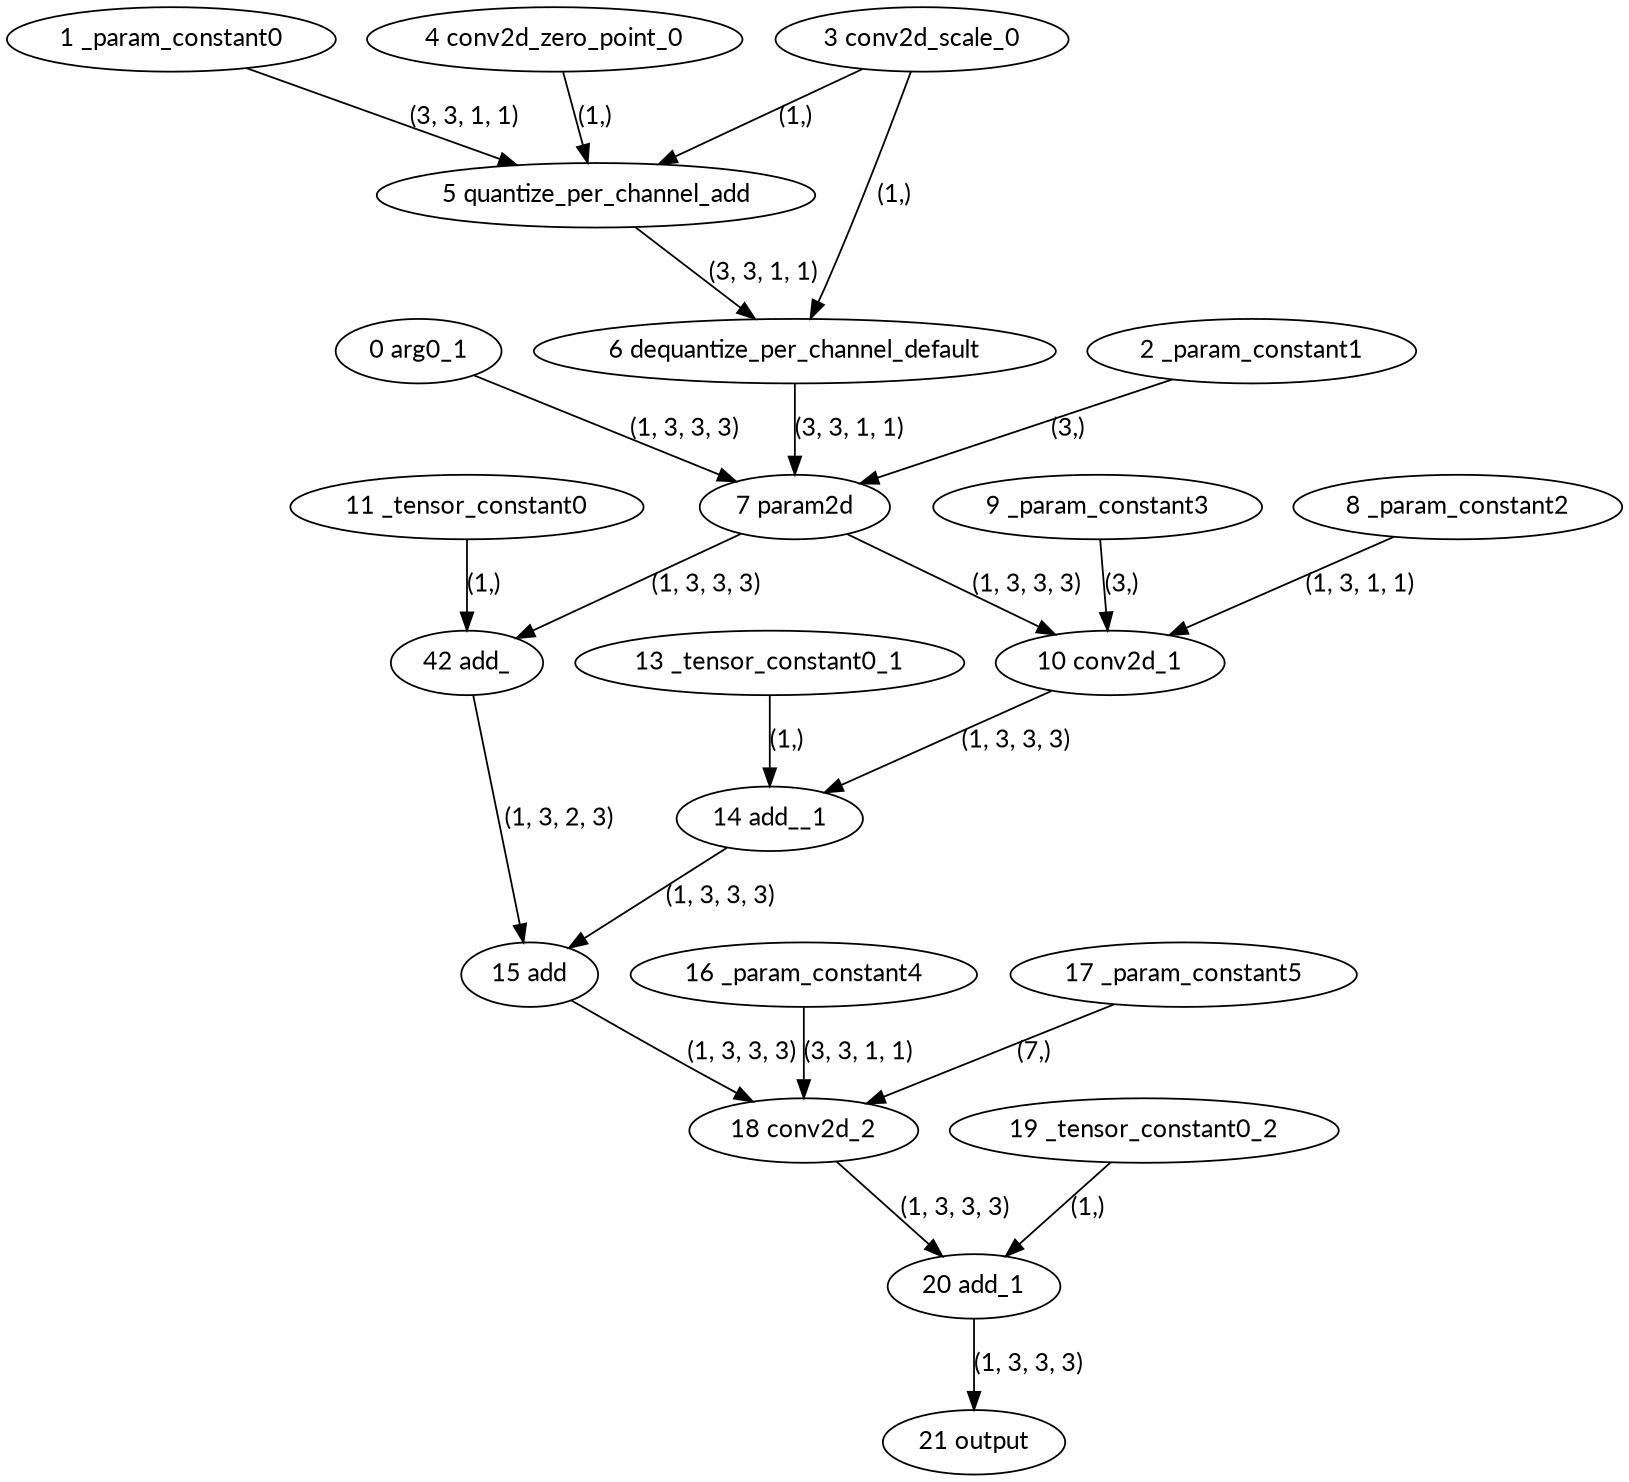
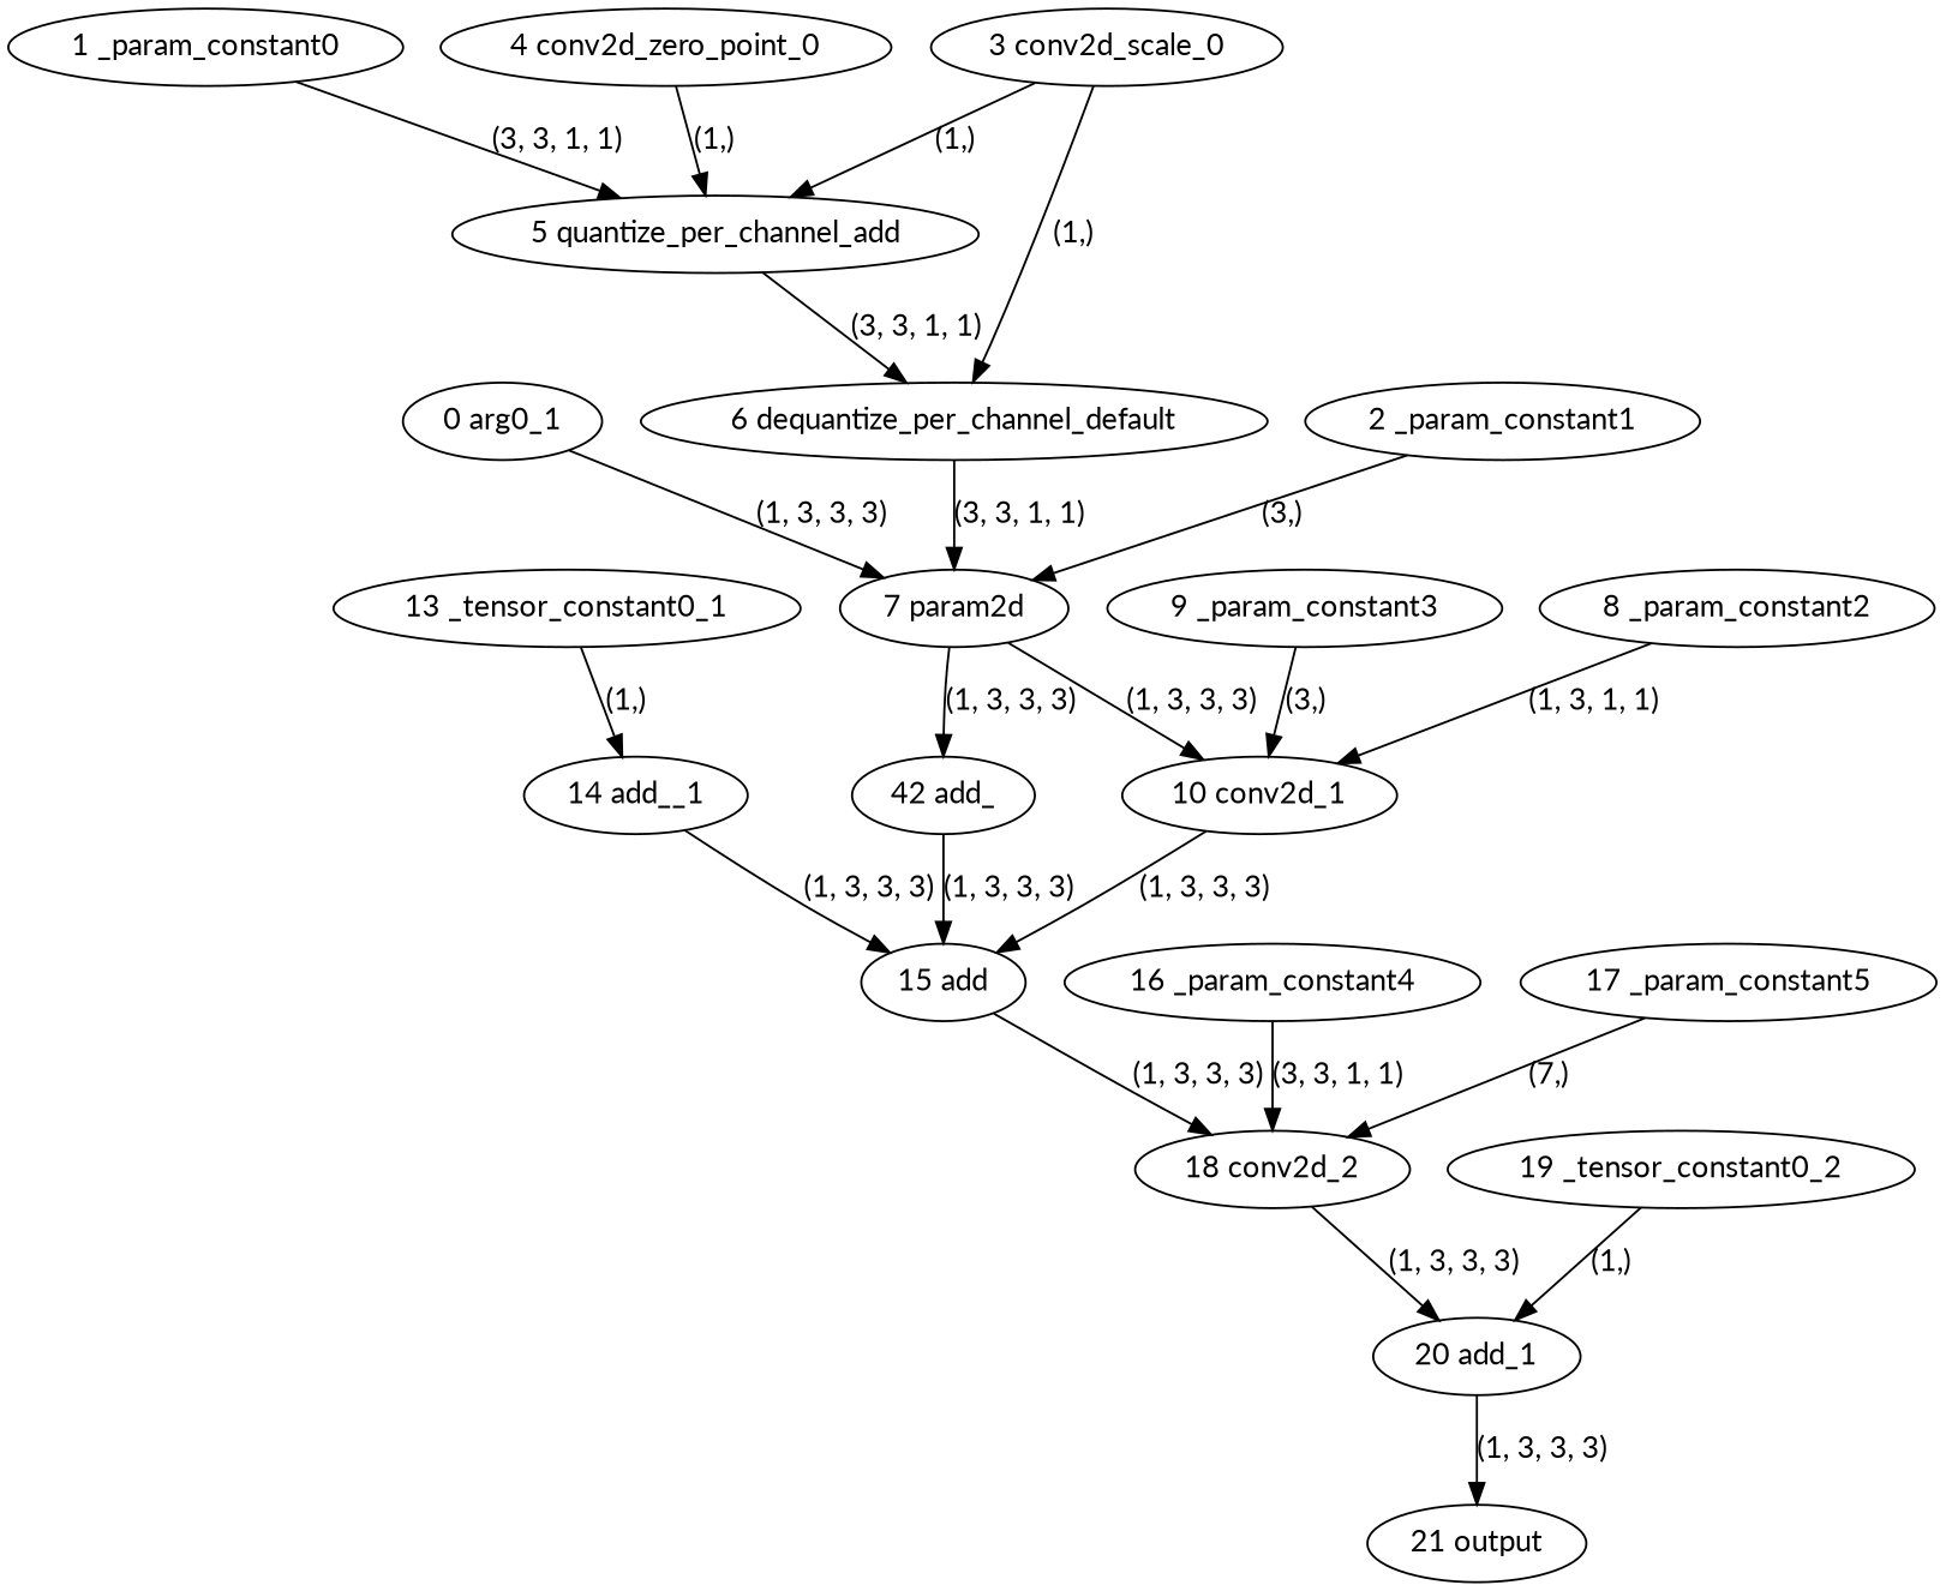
  strict digraph {
    fontname=Lato
    node [fontname=Lato type=get_attr]
    edge [fontname=Lato style=solid]
    "0 arg0_1" [type=input]
    n2 [label="7 param2d" type=conv2d]
    "10 conv2d_1" [type=conv2d]
    n4 [label="42 add_" type=add_]
    n5 [label="5 quantize_per_channel_add" type=quantize_per_channel]
    "1 _param_constant0"
    "6 dequantize_per_channel_default" [type=dequantize_per_channel]
    "2 _param_constant1"
    "3 conv2d_scale_0"
    "4 conv2d_zero_point_0"
    "14 add__1" [type=add_]
    "15 add" [type=add]
    "8 _param_constant2"
    "9 _param_constant3"
-   "11 _tensor_constant0"
    "18 conv2d_2" [type=conv2d]
    "13 _tensor_constant0_1"
    "20 add_1" [type=add]
    "16 _param_constant4"
    "17 _param_constant5"
    "21 output" [type=output]
    "19 _tensor_constant0_2"
    "0 arg0_1" -> n2 [label="(1, 3, 3, 3)"]
    n2 -> "10 conv2d_1" [label="(1, 3, 3, 3)"]
    n2 -> n4 [label="(1, 3, 3, 3)"]
-   "10 conv2d_1" -> "14 add__1" [label="(1, 3, 3, 3)"]
-   n4 -> "15 add" [label="(1, 3, 2, 3)"]
+   "10 conv2d_1" -> "15 add" [label="(1, 3, 3, 3)"]
+   n4 -> "15 add" [label="(1, 3, 3, 3)"]
    n5 -> "6 dequantize_per_channel_default" [label="(3, 3, 1, 1)"]
    "1 _param_constant0" -> n5 [label="(3, 3, 1, 1)"]
    "6 dequantize_per_channel_default" -> n2 [label="(3, 3, 1, 1)"]
    "2 _param_constant1" -> n2 [label="(3,)"]
    "3 conv2d_scale_0" -> n5 [label="(1,)"]
    "3 conv2d_scale_0" -> "6 dequantize_per_channel_default" [label="(1,)"]
    "4 conv2d_zero_point_0" -> n5 [label="(1,)"]
    "14 add__1" -> "15 add" [label="(1, 3, 3, 3)"]
    "15 add" -> "18 conv2d_2" [label="(1, 3, 3, 3)"]
    "8 _param_constant2" -> "10 conv2d_1" [label="(1, 3, 1, 1)"]
    "9 _param_constant3" -> "10 conv2d_1" [label="(3,)"]
-   "11 _tensor_constant0" -> n4 [label="(1,)"]
    "18 conv2d_2" -> "20 add_1" [label="(1, 3, 3, 3)"]
    "13 _tensor_constant0_1" -> "14 add__1" [label="(1,)"]
    "20 add_1" -> "21 output" [label="(1, 3, 3, 3)"]
    "16 _param_constant4" -> "18 conv2d_2" [label="(3, 3, 1, 1)"]
    "17 _param_constant5" -> "18 conv2d_2" [label="(7,)"]
    "19 _tensor_constant0_2" -> "20 add_1" [label="(1,)"]
  }
